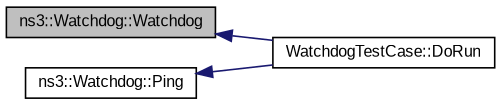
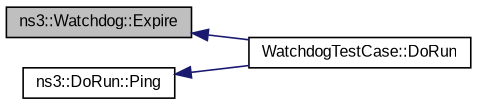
  digraph {
    fontname="Liberation Sans"
    rankdir=LR
    node [color=black fillcolor=white fontname="Liberation Sans" fontsize=10 shape=record style=filled]
    edge [color=midnightblue dir=back fontname="Liberation Sans" fontsize=10 labelfontname=Helvetica labelfontsize=10 style=solid]
-   n1 [fillcolor=grey75 fontcolor=black height=0.2 label="ns3::Watchdog::Watchdog" width=0.4]
+   n1 [fillcolor=grey75 fontcolor=black height=0.2 label="ns3::Watchdog::Expire" width=0.4]
    n2 [height=0.2 label="WatchdogTestCase::DoRun" width=0.4]
-   n3 [height=0.2 label="ns3::Watchdog::Ping" width=0.4]
+   n3 [height=0.2 label="ns3::DoRun::Ping" width=0.4]
    n1 -> n2
    n3 -> n2
  }
